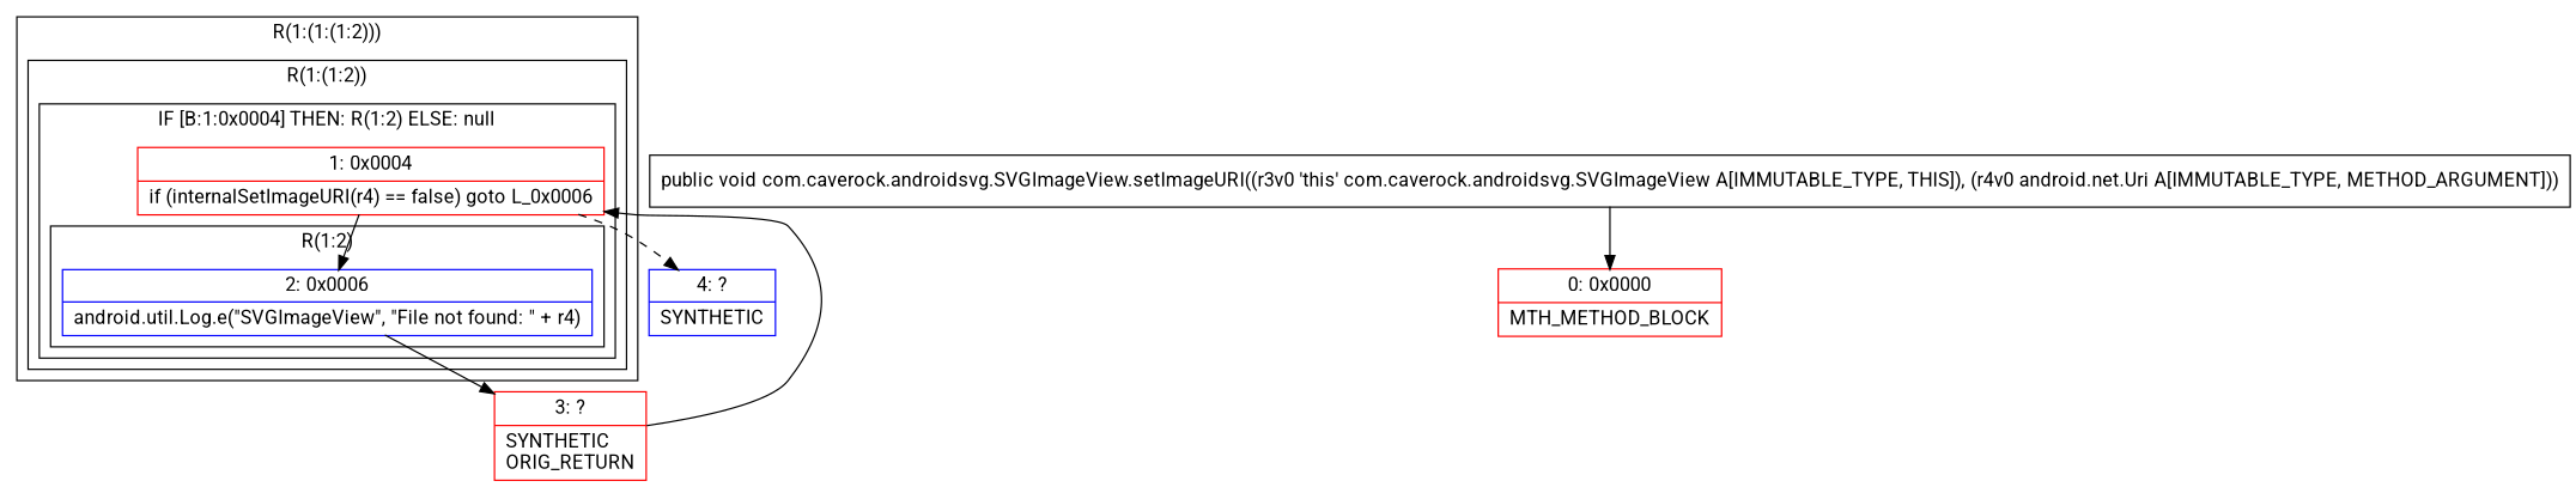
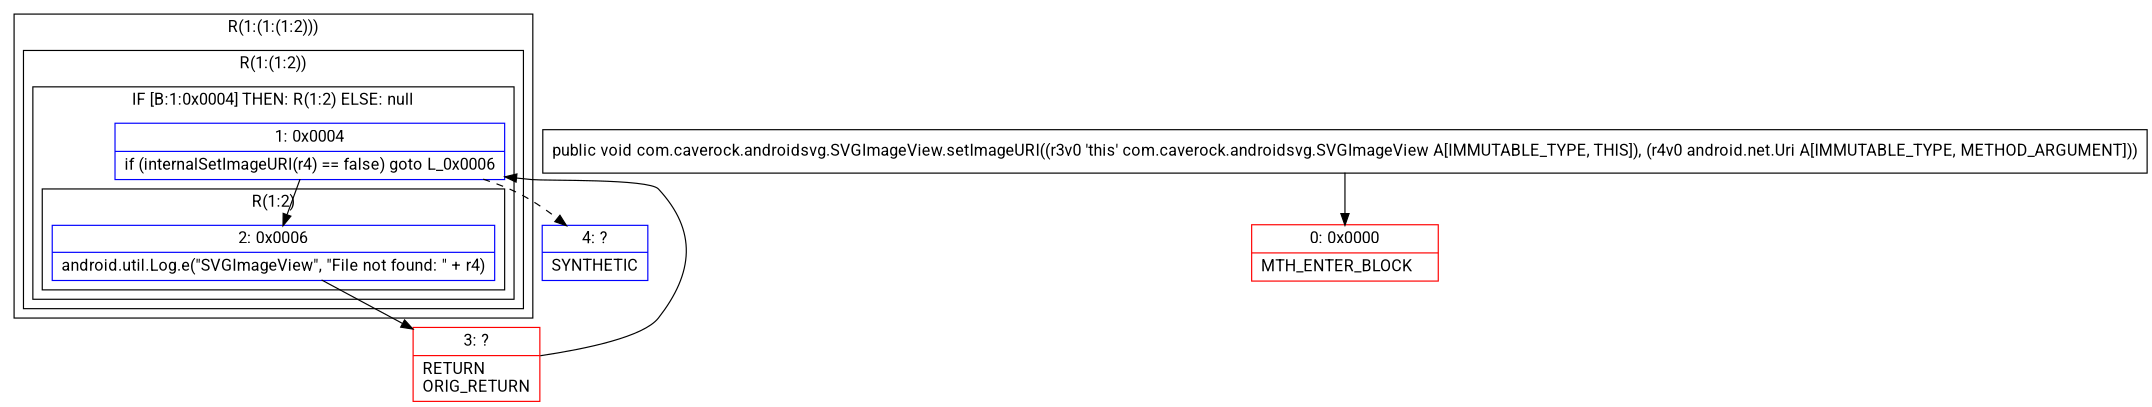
  digraph {
    fontname=Roboto
    node [color=blue fontname=Roboto shape=record]
    edge [fontname=Roboto]
    n1 [label="{2\:\ 0x0006|android.util.Log.e(\"SVGImageView\", \"File not found: \" + r4)\l}"]
-   n2 [color=red label="{1\:\ 0x0004|if (internalSetImageURI(r4) == false) goto L_0x0006\l}"]
-   n3 [color=red label="{3\:\ ?|SYNTHETIC\lORIG_RETURN\l}"]
+   n2 [label="{1\:\ 0x0004|if (internalSetImageURI(r4) == false) goto L_0x0006\l}"]
+   n3 [color=red label="{3\:\ ?|RETURN\lORIG_RETURN\l}"]
    n4 [label="{4\:\ ?|SYNTHETIC\l}"]
-   n5 [color=red label="{0\:\ 0x0000|MTH_METHOD_BLOCK\l}"]
+   n5 [color=red label="{0\:\ 0x0000|MTH_ENTER_BLOCK\l}"]
    n6 [label="{public void com.caverock.androidsvg.SVGImageView.setImageURI((r3v0 'this' com.caverock.androidsvg.SVGImageView A[IMMUTABLE_TYPE, THIS]), (r4v0 android.net.Uri A[IMMUTABLE_TYPE, METHOD_ARGUMENT])) }" color=""]
    subgraph cluster_1 {
      label="R(1:(1:(1:2)))"
      subgraph cluster_2 {
        label="R(1:(1:2))"
        subgraph cluster_3 {
          label="IF [B:1:0x0004] THEN: R(1:2) ELSE: null"
          n2
          subgraph cluster_4 {
            label="R(1:2)"
            n1
          }
        }
      }
    }
    n1 -> n3
    n2 -> n1
    n2 -> n4 [style=dashed]
    n3 -> n2
    n6 -> n5
  }
